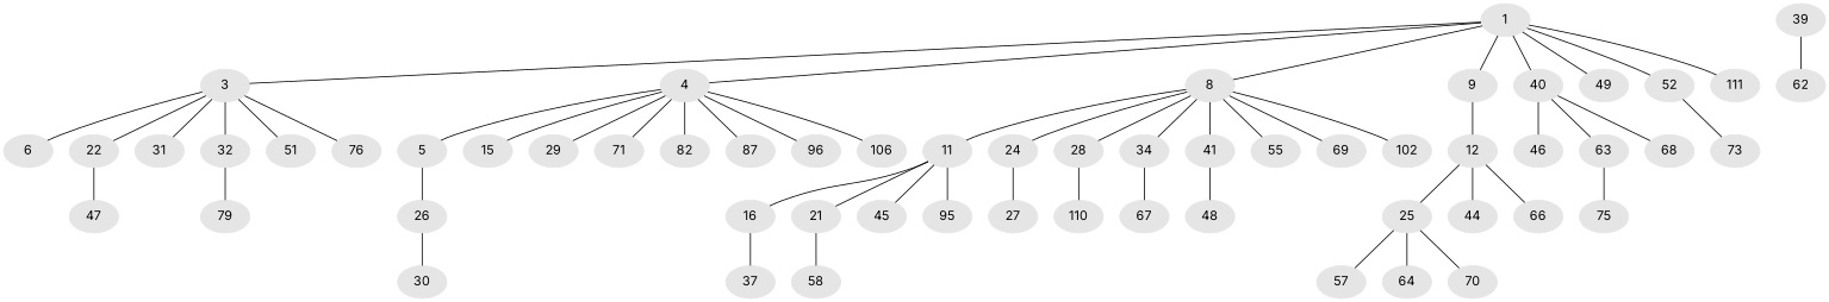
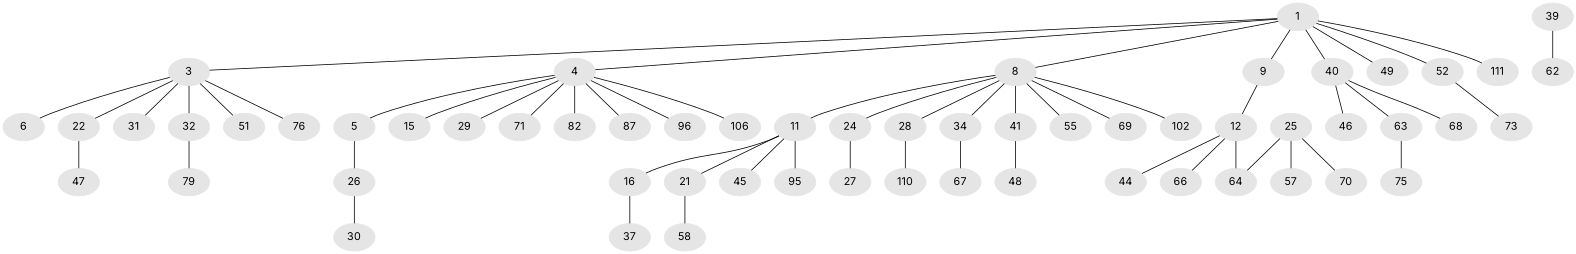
  graph {
    fontname=Inter
    node [color=gray90 fontname=Inter style=filled]
    edge [fontname=Inter]
    1 [super="+2"]
    3 [super="+10+20"]
    4 [super="+7"]
    8 [super="+13"]
    9 [super="+78+38+14"]
    40 [super="+80"]
    49 [super="+84"]
    52
    111
    6
    22
    31
    32
    51
    76
    5
    15 [super="+57"]
    29
    71
    82
    87
    96
    106
    11
    24 [super="+36"]
    28
    34 [super="+98+93"]
    41 [super="+112"]
    55 [super="+101"]
    69
    102
    12 [super="+42"]
    46 [super="+77"]
    63
    68 [super="+107"]
    73
    47 [super="+59"]
    79 [super="+86"]
    26 [super="+65"]
    30 [super="+81"]
    16 [super="+105+53"]
    21
    45
    95
    27 [super="+83+89+43"]
    110
    67
    48 [super="+50"]
    25 [super="+35"]
    44
    66
    37
    58 [super="+116+103"]
    n54 [label=57]
    64 [super="+100"]
    70
    39 [super="+117+61"]
    62
    75
    1 -- 3
    1 -- 4
    1 -- 8
    1 -- 9
    1 -- 40
    1 -- 49
    1 -- 52
    1 -- 111
    3 -- 6
    3 -- 22
    3 -- 31
    3 -- 32
    3 -- 51
    3 -- 76
    4 -- 5
    4 -- 15
    4 -- 29
    4 -- 71
    4 -- 82
    4 -- 87
    4 -- 96
    4 -- 106
    8 -- 11
    8 -- 24
    8 -- 28
    8 -- 34
    8 -- 41
    8 -- 55
    8 -- 69
    8 -- 102
    9 -- 12
    40 -- 46
    40 -- 63
    40 -- 68
    52 -- 73
    22 -- 47
    32 -- 79
    5 -- 26
    11 -- 16
    11 -- 21
    11 -- 45
    11 -- 95
    24 -- 27
    28 -- 110
    34 -- 67
    41 -- 48
-   12 -- 25
+   12 -- 64
    12 -- 44
    12 -- 66
    63 -- 75
    26 -- 30
    16 -- 37
    21 -- 58
    25 -- n54
    25 -- 64
    25 -- 70
    39 -- 62
  }
